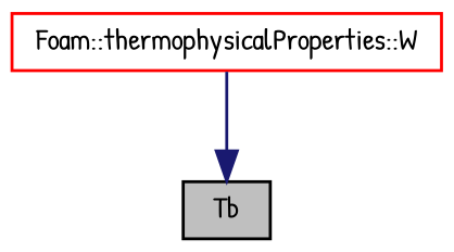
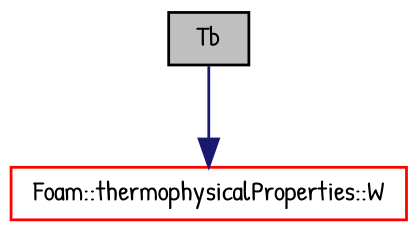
  digraph {
    rankdir=TB
    fontname="Patrick Hand"
    node [fontname="Patrick Hand" fontsize=10 shape=record]
    n1 [color=black fillcolor=grey75 fontcolor=black height=0.2 label=Tb style=filled width=0.4]
    n2 [color=red height=0.2 label="Foam::thermophysicalProperties::W" width=0.4]
-   n2 -> n1 [color=midnightblue fontname="Patrick Hand" fontsize=10 labelfontname=Helvetica labelfontsize=10 style=solid]
+   n1 -> n2 [color=midnightblue fontname="Patrick Hand" fontsize=10 labelfontname=Helvetica labelfontsize=10 style=solid]
  }
